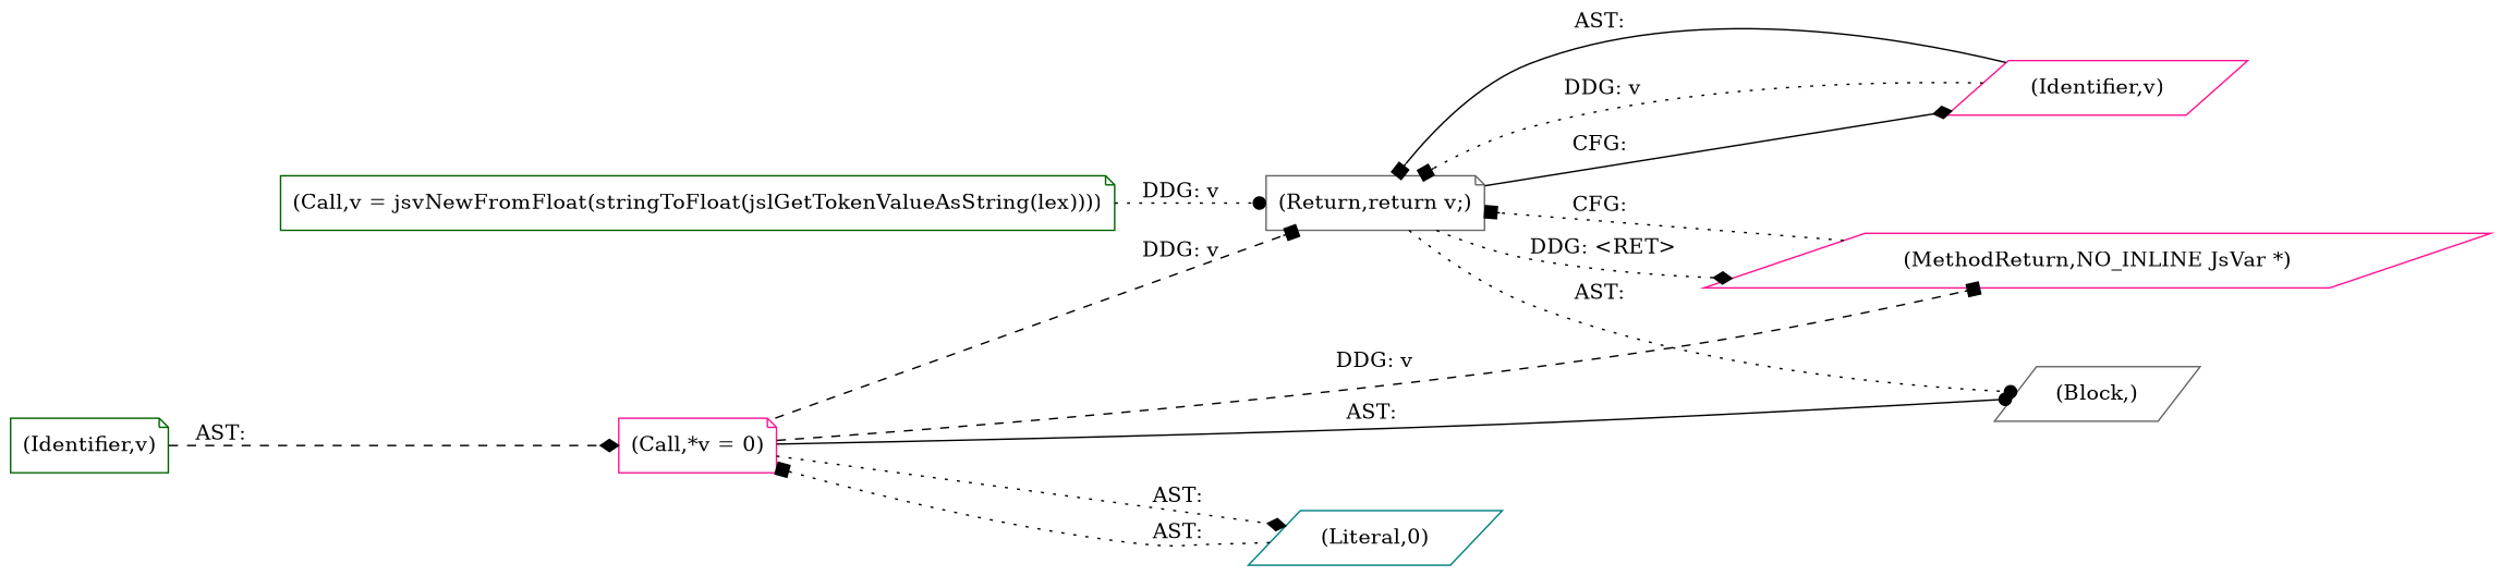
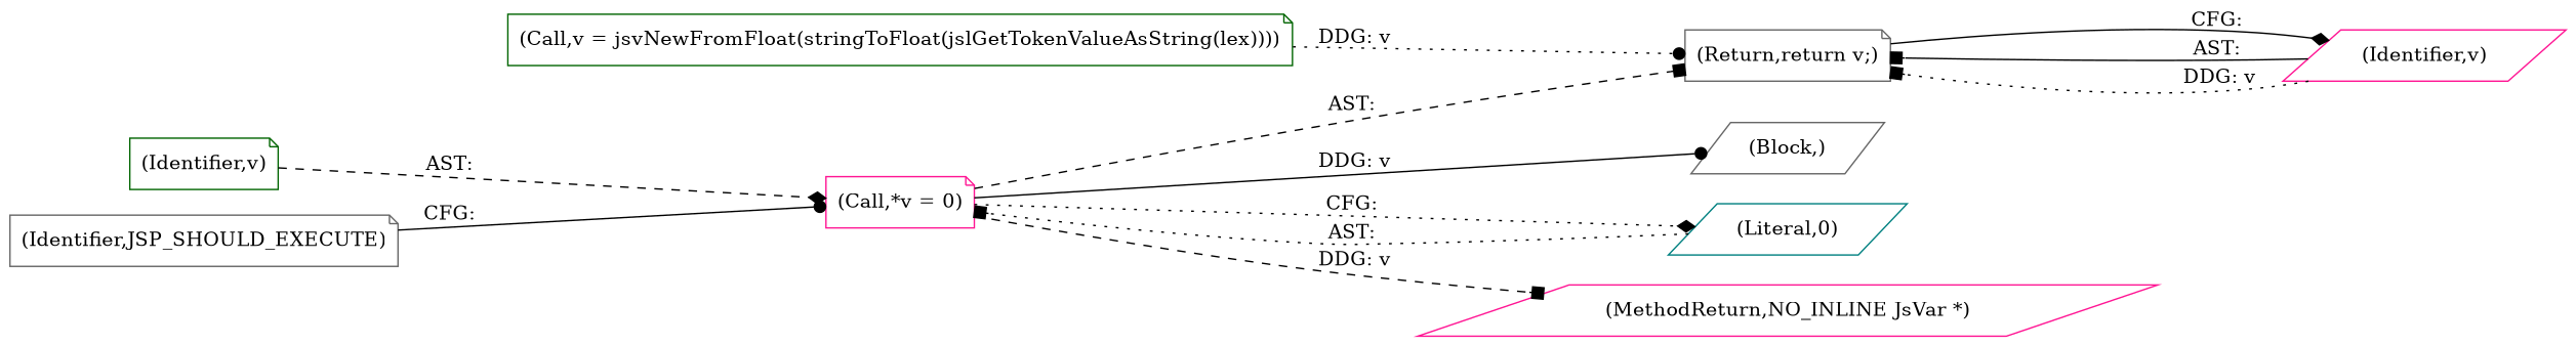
  digraph {
    rankdir=LR
    node [color=deeppink shape=note]
    edge [arrowhead=box style=dotted]
    n1 [label="(Call,*v = 0)"]
    n2 [color=gray40 label="(Return,return v;)"]
    n3 [color=gray40 label="(Block,)" shape=parallelogram]
    n4 [color=teal label="(Literal,0)" shape=parallelogram]
    n5 [label="(MethodReturn,NO_INLINE JsVar *)" shape=parallelogram]
    n6 [label="(Identifier,v)" shape=parallelogram]
    n7 [color=darkgreen label="(Identifier,v)"]
    n8 [color=darkgreen label="(Call,v = jsvNewFromFloat(stringToFloat(jslGetTokenValueAsString(lex))))"]
-   n1 -> n2 [label="DDG: v" style=dashed]
-   n1 -> n3 [arrowhead=dot label="AST: " style=solid]
-   n1 -> n4 [arrowhead=diamond label="AST: "]
+   n9 [color=gray40 label="(Identifier,JSP_SHOULD_EXECUTE)"]
+   n1 -> n2 [label="AST: " style=dashed]
+   n1 -> n3 [arrowhead=dot label="DDG: v" style=solid]
+   n1 -> n4 [arrowhead=diamond label="CFG: "]
    n1 -> n5 [label="DDG: v" style=dashed]
-   n2 -> n3 [arrowhead=dot label="AST: "]
-   n2 -> n5 [arrowhead=diamond label="DDG: <RET>"]
    n2 -> n6 [arrowhead=diamond label="CFG: " style=solid]
    n4 -> n1 [label="AST: "]
-   n5 -> n2 [label="CFG: "]
    n6 -> n2 [label="AST: " style=solid]
    n6 -> n2 [label="DDG: v"]
    n7 -> n1 [arrowhead=diamond label="AST: " style=dashed]
    n8 -> n2 [arrowhead=dot label="DDG: v"]
+   n9 -> n1 [arrowhead=dot label="CFG: " style=solid]
  }
